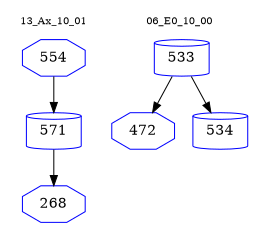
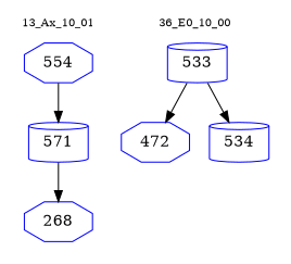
  digraph {
    node [color=blue shape=cylinder]
    edge [color=black]
    n1 [label=571]
    n2 [label=554 shape=octagon]
    n3 [label=268 shape=octagon]
    n4 [label=533]
    n5 [label=472 shape=octagon]
    n6 [label=534]
    subgraph cluster_1 {
      color=white
      fontsize=10
      label="13_Ax_10_01"
      n1
      n2
      n3
    }
    subgraph cluster_2 {
      color=white
      fontsize=10
-     label="06_E0_10_00"
+     label="36_E0_10_00"
      n4
      n5
      n6
    }
    n1 -> n3
    n2 -> n1
    n4 -> n5
    n4 -> n6
  }
